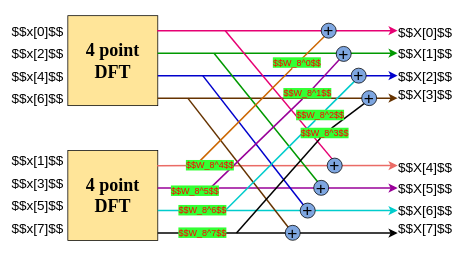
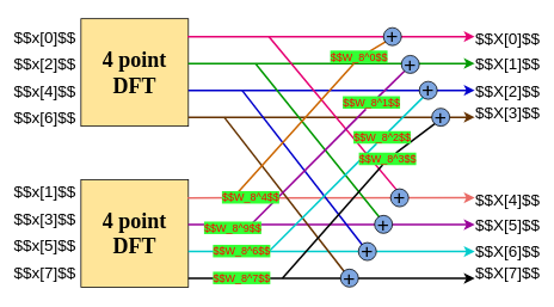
  <mxCell id="0" />
  <mxCell id="1" parent="0" />
  <mxCell id="2" value="&lt;font style=&quot;font-size: 24px;&quot; face=&quot;Tahoma&quot;&gt;&lt;b&gt;4 point DFT&lt;/b&gt;&lt;/font&gt;" style="rounded=0;whiteSpace=wrap;html=1;fillColor=#FFE599;" vertex="1" parent="1"><mxGeometry x="90" y="20" width="120" height="120" as="geometry" /></mxCell>
  <mxCell id="3" value="" style="endArrow=classic;html=1;rounded=0;exitX=0.993;exitY=0.167;exitDx=0;exitDy=0;exitPerimeter=0;strokeColor=#E60073;strokeWidth=2;" edge="1" parent="1" source="2"><mxGeometry width="50" height="50" relative="1" as="geometry"><mxPoint x="310" y="70" as="sourcePoint" /><mxPoint x="530" y="40" as="targetPoint" /></mxGeometry></mxCell>
  <mxCell id="4" value="" style="endArrow=classic;html=1;rounded=0;exitX=0.993;exitY=0.167;exitDx=0;exitDy=0;exitPerimeter=0;strokeColor=#009900;strokeWidth=2;" edge="1" parent="1"><mxGeometry width="50" height="50" relative="1" as="geometry"><mxPoint x="209.84" y="70" as="sourcePoint" /><mxPoint x="530" y="70" as="targetPoint" /></mxGeometry></mxCell>
  <mxCell id="5" value="" style="endArrow=classic;html=1;rounded=0;exitX=0.993;exitY=0.167;exitDx=0;exitDy=0;exitPerimeter=0;strokeColor=#0000CC;strokeWidth=2;" edge="1" parent="1"><mxGeometry width="50" height="50" relative="1" as="geometry"><mxPoint x="210" y="100" as="sourcePoint" /><mxPoint x="530" y="100" as="targetPoint" /></mxGeometry></mxCell>
  <mxCell id="6" value="" style="endArrow=classic;html=1;rounded=0;exitX=0.993;exitY=0.167;exitDx=0;exitDy=0;exitPerimeter=0;strokeColor=#663300;strokeWidth=2;" edge="1" parent="1"><mxGeometry width="50" height="50" relative="1" as="geometry"><mxPoint x="210" y="130" as="sourcePoint" /><mxPoint x="530" y="130" as="targetPoint" /></mxGeometry></mxCell>
  <mxCell id="7" value="&lt;font style=&quot;font-size: 24px;&quot; face=&quot;Tahoma&quot;&gt;&lt;b&gt;4 point DFT&lt;/b&gt;&lt;/font&gt;" style="rounded=0;whiteSpace=wrap;html=1;fillColor=#FFE599;" vertex="1" parent="1"><mxGeometry x="90" y="200" width="120" height="120" as="geometry" /></mxCell>
  <mxCell id="8" value="" style="endArrow=classic;html=1;rounded=0;exitX=1;exitY=0.5;exitDx=0;exitDy=0;strokeColor=#EA6B66;strokeWidth=2;" edge="1" source="45" parent="1"><mxGeometry width="50" height="50" relative="1" as="geometry"><mxPoint x="310" y="250" as="sourcePoint" /><mxPoint x="530" y="220" as="targetPoint" /></mxGeometry></mxCell>
  <mxCell id="9" value="" style="endArrow=classic;html=1;rounded=0;exitX=0.993;exitY=0.167;exitDx=0;exitDy=0;exitPerimeter=0;strokeColor=#990099;strokeWidth=2;" edge="1" parent="1" source="47"><mxGeometry width="50" height="50" relative="1" as="geometry"><mxPoint x="209.84" y="250" as="sourcePoint" /><mxPoint x="530" y="250" as="targetPoint" /></mxGeometry></mxCell>
  <mxCell id="10" value="" style="endArrow=classic;html=1;rounded=0;exitX=1;exitY=0.5;exitDx=0;exitDy=0;strokeColor=#00CCCC;strokeWidth=2;" edge="1" parent="1" source="49"><mxGeometry width="50" height="50" relative="1" as="geometry"><mxPoint x="210" y="280" as="sourcePoint" /><mxPoint x="530" y="280" as="targetPoint" /></mxGeometry></mxCell>
  <mxCell id="11" value="" style="endArrow=classic;html=1;rounded=0;exitX=1;exitY=0.5;exitDx=0;exitDy=0;strokeColor=#000000;strokeWidth=2;" edge="1" parent="1" source="51"><mxGeometry width="50" height="50" relative="1" as="geometry"><mxPoint x="210" y="310" as="sourcePoint" /><mxPoint x="530" y="310" as="targetPoint" /></mxGeometry></mxCell>
  <mxCell id="12" value="&lt;font style=&quot;font-size: 18px;&quot;&gt;$$x[0]$$&lt;/font&gt;" style="text;html=1;align=center;verticalAlign=middle;whiteSpace=wrap;rounded=0;" vertex="1" parent="1"><mxGeometry x="20" y="26" width="60" height="30" as="geometry" /></mxCell>
  <mxCell id="13" value="&lt;font style=&quot;font-size: 18px;&quot;&gt;$$x[2]$$&lt;/font&gt;" style="text;html=1;align=center;verticalAlign=middle;whiteSpace=wrap;rounded=0;" vertex="1" parent="1"><mxGeometry x="20" y="56" width="60" height="30" as="geometry" /></mxCell>
  <mxCell id="14" value="&lt;font style=&quot;font-size: 18px;&quot;&gt;$$x[4]$$&lt;/font&gt;" style="text;html=1;align=center;verticalAlign=middle;whiteSpace=wrap;rounded=0;" vertex="1" parent="1"><mxGeometry x="20" y="86" width="60" height="30" as="geometry" /></mxCell>
  <mxCell id="15" value="&lt;font style=&quot;font-size: 18px;&quot;&gt;$$x[6]$$&lt;/font&gt;" style="text;html=1;align=center;verticalAlign=middle;whiteSpace=wrap;rounded=0;" vertex="1" parent="1"><mxGeometry x="20" y="116" width="60" height="30" as="geometry" /></mxCell>
  <mxCell id="16" value="&lt;font style=&quot;font-size: 18px;&quot;&gt;$$x[1]$$&lt;/font&gt;" style="text;html=1;align=center;verticalAlign=middle;whiteSpace=wrap;rounded=0;" vertex="1" parent="1"><mxGeometry x="20" y="199" width="60" height="30" as="geometry" /></mxCell>
  <mxCell id="17" value="&lt;font style=&quot;font-size: 18px;&quot;&gt;$$x[3]$$&lt;/font&gt;" style="text;html=1;align=center;verticalAlign=middle;whiteSpace=wrap;rounded=0;" vertex="1" parent="1"><mxGeometry x="20" y="229" width="60" height="30" as="geometry" /></mxCell>
  <mxCell id="18" value="&lt;font style=&quot;font-size: 18px;&quot;&gt;$$x[5]$$&lt;/font&gt;" style="text;html=1;align=center;verticalAlign=middle;whiteSpace=wrap;rounded=0;" vertex="1" parent="1"><mxGeometry x="20" y="259" width="60" height="30" as="geometry" /></mxCell>
  <mxCell id="19" value="&lt;font style=&quot;font-size: 18px;&quot;&gt;$$x[7]$$&lt;/font&gt;" style="text;html=1;align=center;verticalAlign=middle;whiteSpace=wrap;rounded=0;" vertex="1" parent="1"><mxGeometry x="20" y="289" width="60" height="30" as="geometry" /></mxCell>
  <mxCell id="20" value="" style="endArrow=none;html=1;rounded=0;strokeWidth=2;strokeColor=#E60073;" edge="1" parent="1"><mxGeometry width="50" height="50" relative="1" as="geometry"><mxPoint x="300" y="40" as="sourcePoint" /><mxPoint x="450" y="220" as="targetPoint" /></mxGeometry></mxCell>
  <mxCell id="21" value="" style="endArrow=none;html=1;rounded=0;strokeWidth=2;strokeColor=#009900;" edge="1" parent="1"><mxGeometry width="50" height="50" relative="1" as="geometry"><mxPoint x="285" y="70" as="sourcePoint" /><mxPoint x="430" y="250" as="targetPoint" /></mxGeometry></mxCell>
  <mxCell id="22" value="" style="endArrow=none;html=1;rounded=0;strokeWidth=2;strokeColor=#0000CC;" edge="1" parent="1"><mxGeometry width="50" height="50" relative="1" as="geometry"><mxPoint x="270" y="100" as="sourcePoint" /><mxPoint x="410" y="280" as="targetPoint" /></mxGeometry></mxCell>
  <mxCell id="23" value="" style="endArrow=none;html=1;rounded=0;strokeWidth=2;strokeColor=#663300;" edge="1" parent="1"><mxGeometry width="50" height="50" relative="1" as="geometry"><mxPoint x="250" y="130" as="sourcePoint" /><mxPoint x="390" y="310" as="targetPoint" /></mxGeometry></mxCell>
  <mxCell id="24" value="" style="endArrow=none;html=1;rounded=0;strokeWidth=2;strokeColor=#CC6600;" edge="1" parent="1" source="37"><mxGeometry width="50" height="50" relative="1" as="geometry"><mxPoint x="260" y="220" as="sourcePoint" /><mxPoint x="440" y="40" as="targetPoint" /></mxGeometry></mxCell>
  <mxCell id="25" value="" style="endArrow=none;html=1;rounded=0;strokeWidth=2;strokeColor=#990099;" edge="1" parent="1" source="39"><mxGeometry width="50" height="50" relative="1" as="geometry"><mxPoint x="280" y="250" as="sourcePoint" /><mxPoint x="460" y="70" as="targetPoint" /></mxGeometry></mxCell>
  <mxCell id="26" value="" style="endArrow=none;html=1;rounded=0;strokeWidth=2;strokeColor=#00CCCC;" edge="1" parent="1" source="41"><mxGeometry width="50" height="50" relative="1" as="geometry"><mxPoint x="300" y="280" as="sourcePoint" /><mxPoint x="480" y="100" as="targetPoint" /></mxGeometry></mxCell>
  <mxCell id="27" value="" style="endArrow=none;html=1;rounded=0;strokeWidth=2;strokeColor=#000000;" edge="1" parent="1" source="43"><mxGeometry width="50" height="50" relative="1" as="geometry"><mxPoint x="315" y="310" as="sourcePoint" /><mxPoint x="495" y="130" as="targetPoint" /></mxGeometry></mxCell>
  <mxCell id="28" value="&lt;font style=&quot;font-size: 18px;&quot;&gt;$$X[0]$$&lt;/font&gt;" style="text;html=1;align=center;verticalAlign=middle;whiteSpace=wrap;rounded=0;" vertex="1" parent="1"><mxGeometry x="537" y="28" width="60" height="30" as="geometry" /></mxCell>
  <mxCell id="29" value="&lt;font style=&quot;font-size: 18px;&quot;&gt;$$X[1]$$&lt;/font&gt;" style="text;html=1;align=center;verticalAlign=middle;whiteSpace=wrap;rounded=0;" vertex="1" parent="1"><mxGeometry x="537" y="56" width="60" height="30" as="geometry" /></mxCell>
  <mxCell id="30" value="&lt;font style=&quot;font-size: 18px;&quot;&gt;$$X[2]$$&lt;/font&gt;" style="text;html=1;align=center;verticalAlign=middle;whiteSpace=wrap;rounded=0;" vertex="1" parent="1"><mxGeometry x="537" y="86" width="60" height="30" as="geometry" /></mxCell>
  <mxCell id="31" value="&lt;font style=&quot;font-size: 18px;&quot;&gt;$$X[3]$$&lt;/font&gt;" style="text;html=1;align=center;verticalAlign=middle;whiteSpace=wrap;rounded=0;" vertex="1" parent="1"><mxGeometry x="537" y="110" width="60" height="30" as="geometry" /></mxCell>
  <mxCell id="32" value="&lt;font style=&quot;font-size: 18px;&quot;&gt;$$X[4]$$&lt;/font&gt;" style="text;html=1;align=center;verticalAlign=middle;whiteSpace=wrap;rounded=0;" vertex="1" parent="1"><mxGeometry x="537" y="208" width="60" height="30" as="geometry" /></mxCell>
  <mxCell id="33" value="&lt;font style=&quot;font-size: 18px;&quot;&gt;$$X[5]$$&lt;/font&gt;" style="text;html=1;align=center;verticalAlign=middle;whiteSpace=wrap;rounded=0;" vertex="1" parent="1"><mxGeometry x="537" y="236" width="60" height="30" as="geometry" /></mxCell>
  <mxCell id="34" value="&lt;font style=&quot;font-size: 18px;&quot;&gt;$$X[6]$$&lt;/font&gt;" style="text;html=1;align=center;verticalAlign=middle;whiteSpace=wrap;rounded=0;" vertex="1" parent="1"><mxGeometry x="537" y="266" width="60" height="30" as="geometry" /></mxCell>
  <mxCell id="35" value="&lt;font style=&quot;font-size: 18px;&quot;&gt;$$X[7]$$&lt;/font&gt;" style="text;html=1;align=center;verticalAlign=middle;whiteSpace=wrap;rounded=0;" vertex="1" parent="1"><mxGeometry x="537" y="290" width="60" height="30" as="geometry" /></mxCell>
  <mxCell id="36" value="" style="endArrow=none;html=1;rounded=0;strokeWidth=2;strokeColor=#CC6600;" edge="1" parent="1" target="37"><mxGeometry width="50" height="50" relative="1" as="geometry"><mxPoint x="260" y="220" as="sourcePoint" /><mxPoint x="440" y="40" as="targetPoint" /></mxGeometry></mxCell>
- <mxCell id="37" value="&lt;font style=&quot;background-color: rgb(51, 255, 51);&quot; color=&quot;#ff0000&quot;&gt;$$W_8^0$$&lt;/font&gt;" style="text;html=1;align=center;verticalAlign=middle;whiteSpace=wrap;rounded=0;" vertex="1" parent="1"><mxGeometry x="376" y="76.67" width="40" height="13.33" as="geometry" /></mxCell>
+ <mxCell id="37" value="&lt;font style=&quot;background-color: rgb(51, 255, 51);&quot; color=&quot;#ff0000&quot;&gt;$$W_8^0$$&lt;/font&gt;" style="text;html=1;align=center;verticalAlign=middle;whiteSpace=wrap;rounded=0;" vertex="1" parent="1"><mxGeometry x="381" y="56.67" width="40" height="13.33" as="geometry" /></mxCell>
  <mxCell id="38" value="" style="endArrow=none;html=1;rounded=0;strokeWidth=2;strokeColor=#990099;" edge="1" parent="1" target="39"><mxGeometry width="50" height="50" relative="1" as="geometry"><mxPoint x="280" y="250" as="sourcePoint" /><mxPoint x="460" y="70" as="targetPoint" /></mxGeometry></mxCell>
- <mxCell id="39" value="&lt;font style=&quot;background-color: rgb(51, 255, 51);&quot; color=&quot;#ff0000&quot;&gt;$$W_8^1$$&lt;/font&gt;" style="text;html=1;align=center;verticalAlign=middle;whiteSpace=wrap;rounded=0;" vertex="1" parent="1"><mxGeometry x="390" y="117.67" width="40" height="13.33" as="geometry" /></mxCell>
+ <mxCell id="39" value="&lt;font style=&quot;background-color: rgb(51, 255, 51);&quot; color=&quot;#ff0000&quot;&gt;$$W_8^1$$&lt;/font&gt;" style="text;html=1;align=center;verticalAlign=middle;whiteSpace=wrap;rounded=0;" vertex="1" parent="1"><mxGeometry x="395" y="107.67" width="40" height="13.33" as="geometry" /></mxCell>
  <mxCell id="40" value="" style="endArrow=none;html=1;rounded=0;strokeWidth=2;strokeColor=#00CCCC;" edge="1" parent="1" target="41"><mxGeometry width="50" height="50" relative="1" as="geometry"><mxPoint x="300" y="280" as="sourcePoint" /><mxPoint x="480" y="100" as="targetPoint" /></mxGeometry></mxCell>
  <mxCell id="41" value="&lt;font style=&quot;background-color: rgb(51, 255, 51);&quot; color=&quot;#ff0000&quot;&gt;$$W_8^2$$&lt;/font&gt;" style="text;html=1;align=center;verticalAlign=middle;whiteSpace=wrap;rounded=0;" vertex="1" parent="1"><mxGeometry x="407" y="146" width="40" height="13.33" as="geometry" /></mxCell>
  <mxCell id="42" value="" style="endArrow=none;html=1;rounded=0;strokeWidth=2;strokeColor=#000000;" edge="1" parent="1" target="43"><mxGeometry width="50" height="50" relative="1" as="geometry"><mxPoint x="315" y="310" as="sourcePoint" /><mxPoint x="495" y="130" as="targetPoint" /></mxGeometry></mxCell>
  <mxCell id="43" value="&lt;font style=&quot;background-color: rgb(51, 255, 51);&quot; color=&quot;#ff0000&quot;&gt;$$W_8^3$$&lt;/font&gt;" style="text;html=1;align=center;verticalAlign=middle;whiteSpace=wrap;rounded=0;" vertex="1" parent="1"><mxGeometry x="413" y="170" width="40" height="13.33" as="geometry" /></mxCell>
  <mxCell id="44" value="" style="endArrow=none;html=1;rounded=0;exitX=0.993;exitY=0.167;exitDx=0;exitDy=0;exitPerimeter=0;strokeColor=#EA6B66;strokeWidth=2;endFill=0;" edge="1" parent="1" source="7"><mxGeometry width="50" height="50" relative="1" as="geometry"><mxPoint x="209" y="220" as="sourcePoint" /><mxPoint x="270" y="220" as="targetPoint" /></mxGeometry></mxCell>
  <mxCell id="45" value="&lt;font style=&quot;background-color: rgb(51, 255, 51);&quot; color=&quot;#ff0000&quot;&gt;$$W_8^4$$&lt;/font&gt;" style="text;html=1;align=center;verticalAlign=middle;whiteSpace=wrap;rounded=0;" vertex="1" parent="1"><mxGeometry x="270" y="213.67" width="20" height="13.33" as="geometry" /></mxCell>
  <mxCell id="46" value="" style="endArrow=none;html=1;rounded=0;exitX=0.993;exitY=0.167;exitDx=0;exitDy=0;exitPerimeter=0;strokeColor=#990099;strokeWidth=2;entryX=-0.003;entryY=0.183;entryDx=0;entryDy=0;entryPerimeter=0;endFill=0;" edge="1" parent="1" target="47"><mxGeometry width="50" height="50" relative="1" as="geometry"><mxPoint x="209.84" y="250" as="sourcePoint" /><mxPoint x="510.84" y="250" as="targetPoint" /></mxGeometry></mxCell>
- <mxCell id="47" value="&lt;font style=&quot;background-color: rgb(51, 255, 51);&quot; color=&quot;#ff0000&quot;&gt;$$W_8^5$$&lt;/font&gt;" style="text;html=1;align=center;verticalAlign=middle;whiteSpace=wrap;rounded=0;" vertex="1" parent="1"><mxGeometry x="250" y="247.33" width="20" height="14.33" as="geometry" /></mxCell>
+ <mxCell id="47" value="&lt;font style=&quot;background-color: rgb(51, 255, 51);&quot; color=&quot;#ff0000&quot;&gt;$$W_8^9$$&lt;/font&gt;" style="text;html=1;align=center;verticalAlign=middle;whiteSpace=wrap;rounded=0;" vertex="1" parent="1"><mxGeometry x="250" y="247.33" width="20" height="14.33" as="geometry" /></mxCell>
  <mxCell id="48" value="" style="endArrow=none;html=1;rounded=0;exitX=0.993;exitY=0.167;exitDx=0;exitDy=0;exitPerimeter=0;strokeColor=#00CCCC;strokeWidth=2;endFill=0;" edge="1" parent="1" target="49"><mxGeometry width="50" height="50" relative="1" as="geometry"><mxPoint x="210" y="280" as="sourcePoint" /><mxPoint x="511" y="280" as="targetPoint" /></mxGeometry></mxCell>
  <mxCell id="49" value="&lt;font style=&quot;background-color: rgb(51, 255, 51);&quot; color=&quot;#ff0000&quot;&gt;$$W_8^6$$&lt;/font&gt;" style="text;html=1;align=center;verticalAlign=middle;whiteSpace=wrap;rounded=0;" vertex="1" parent="1"><mxGeometry x="260" y="272.84" width="20" height="14.33" as="geometry" /></mxCell>
  <mxCell id="50" value="" style="endArrow=none;html=1;rounded=0;exitX=0.993;exitY=0.167;exitDx=0;exitDy=0;exitPerimeter=0;strokeColor=#000000;strokeWidth=2;endFill=0;" edge="1" parent="1" target="51"><mxGeometry width="50" height="50" relative="1" as="geometry"><mxPoint x="210" y="310" as="sourcePoint" /><mxPoint x="511" y="310" as="targetPoint" /></mxGeometry></mxCell>
  <mxCell id="51" value="&lt;font style=&quot;background-color: rgb(51, 255, 51);&quot; color=&quot;#ff0000&quot;&gt;$$W_8^7$$&lt;/font&gt;" style="text;html=1;align=center;verticalAlign=middle;whiteSpace=wrap;rounded=0;" vertex="1" parent="1"><mxGeometry x="260" y="302.67" width="20" height="14.33" as="geometry" /></mxCell>
  <mxCell id="52" value="&lt;font style=&quot;font-size: 23px;&quot;&gt;+&lt;/font&gt;" style="ellipse;whiteSpace=wrap;html=1;aspect=fixed;gradientColor=none;fillColor=#7EA6E0;" vertex="1" parent="1"><mxGeometry x="428" y="30" width="20" height="20" as="geometry" /></mxCell>
  <mxCell id="53" value="&lt;font style=&quot;font-size: 23px;&quot;&gt;+&lt;/font&gt;" style="ellipse;whiteSpace=wrap;html=1;aspect=fixed;gradientColor=none;fillColor=#7EA6E0;" vertex="1" parent="1"><mxGeometry x="448" y="61" width="20" height="20" as="geometry" /></mxCell>
  <mxCell id="54" value="&lt;font style=&quot;font-size: 23px;&quot;&gt;+&lt;/font&gt;" style="ellipse;whiteSpace=wrap;html=1;aspect=fixed;gradientColor=none;fillColor=#7EA6E0;" vertex="1" parent="1"><mxGeometry x="468" y="90" width="20" height="20" as="geometry" /></mxCell>
  <mxCell id="55" value="&lt;font style=&quot;font-size: 23px;&quot;&gt;+&lt;/font&gt;" style="ellipse;whiteSpace=wrap;html=1;aspect=fixed;gradientColor=none;fillColor=#7EA6E0;" vertex="1" parent="1"><mxGeometry x="482" y="120" width="20" height="20" as="geometry" /></mxCell>
  <mxCell id="56" value="&lt;font style=&quot;font-size: 23px;&quot;&gt;+&lt;/font&gt;" style="ellipse;whiteSpace=wrap;html=1;aspect=fixed;gradientColor=none;fillColor=#7EA6E0;" vertex="1" parent="1"><mxGeometry x="436" y="210" width="20" height="20" as="geometry" /></mxCell>
  <mxCell id="57" value="&lt;font style=&quot;font-size: 23px;&quot;&gt;+&lt;/font&gt;" style="ellipse;whiteSpace=wrap;html=1;aspect=fixed;gradientColor=none;fillColor=#7EA6E0;" vertex="1" parent="1"><mxGeometry x="418" y="239.66" width="20" height="20" as="geometry" /></mxCell>
  <mxCell id="58" value="&lt;font style=&quot;font-size: 23px;&quot;&gt;+&lt;/font&gt;" style="ellipse;whiteSpace=wrap;html=1;aspect=fixed;gradientColor=none;fillColor=#7EA6E0;" vertex="1" parent="1"><mxGeometry x="400" y="270" width="20" height="20" as="geometry" /></mxCell>
  <mxCell id="59" value="&lt;font style=&quot;font-size: 23px;&quot;&gt;+&lt;/font&gt;" style="ellipse;whiteSpace=wrap;html=1;aspect=fixed;gradientColor=none;fillColor=#7EA6E0;" vertex="1" parent="1"><mxGeometry x="380" y="299.67" width="20" height="20" as="geometry" /></mxCell>
